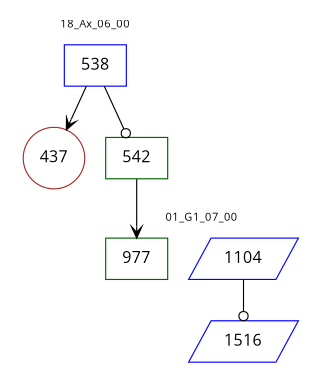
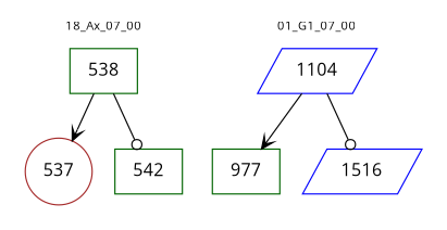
  digraph {
    fontname="Open Sans"
    node [color=blue fontname="Open Sans" shape=box]
    edge [arrowhead=vee color=black fontname="Open Sans"]
-   n1 [label=538]
-   n2 [color=brown label=437 shape=circle]
+   n1 [color=darkgreen label=538]
+   n2 [color=brown label=537 shape=circle]
    n3 [color=darkgreen label=542]
    n4 [label=1104 shape=parallelogram]
    n5 [color=darkgreen label=977]
    n6 [label=1516 shape=parallelogram]
    subgraph cluster_1 {
      color=white
      fontsize=10
-     label="18_Ax_06_00"
+     label="18_Ax_07_00"
      n1
      n2
      n3
    }
    subgraph cluster_2 {
      color=white
      fontsize=10
      label="01_G1_07_00"
      n4
      n5
      n6
    }
    n1 -> n2
    n1 -> n3 [arrowhead=odot]
-   n3 -> n5
+   n4 -> n5
    n4 -> n6 [arrowhead=odot]
  }
